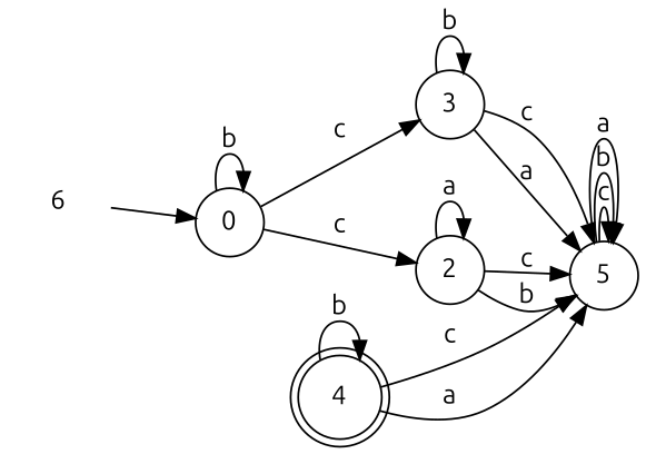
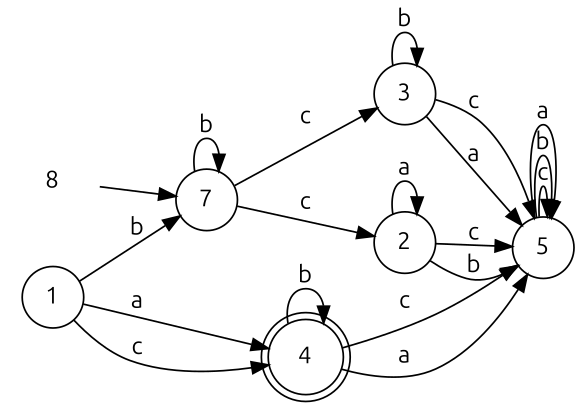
  digraph {
    fontname=Ubuntu
    rankdir=LR
    node [fontname=Ubuntu shape=circle]
    edge [fontname=Ubuntu]
-   n1 [label=0]
+   n1 [label=7]
    n2 [label=3]
    n3 [label=2]
    n4 [label=5]
+   n5 [label=1]
    n6 [label=4 shape=doublecircle]
-   6 [shape=plaintext]
+   6 [shape=plaintext label=8]
    n1 -> n1 [label=b]
    n1 -> n2 [label=c]
    n1 -> n3 [label=c]
    n2 -> n2 [label=b]
    n2 -> n4 [label=c]
    n2 -> n4 [label=a]
    n3 -> n3 [label=a]
    n3 -> n4 [label=c]
    n3 -> n4 [label=b]
    n4 -> n4 [label=c]
    n4 -> n4 [label=b]
    n4 -> n4 [label=a]
+   n5 -> n1 [label=b]
+   n5 -> n6 [label=c]
+   n5 -> n6 [label=a]
    n6 -> n4 [label=c]
    n6 -> n4 [label=a]
    n6 -> n6 [label=b]
    6 -> n1
  }
